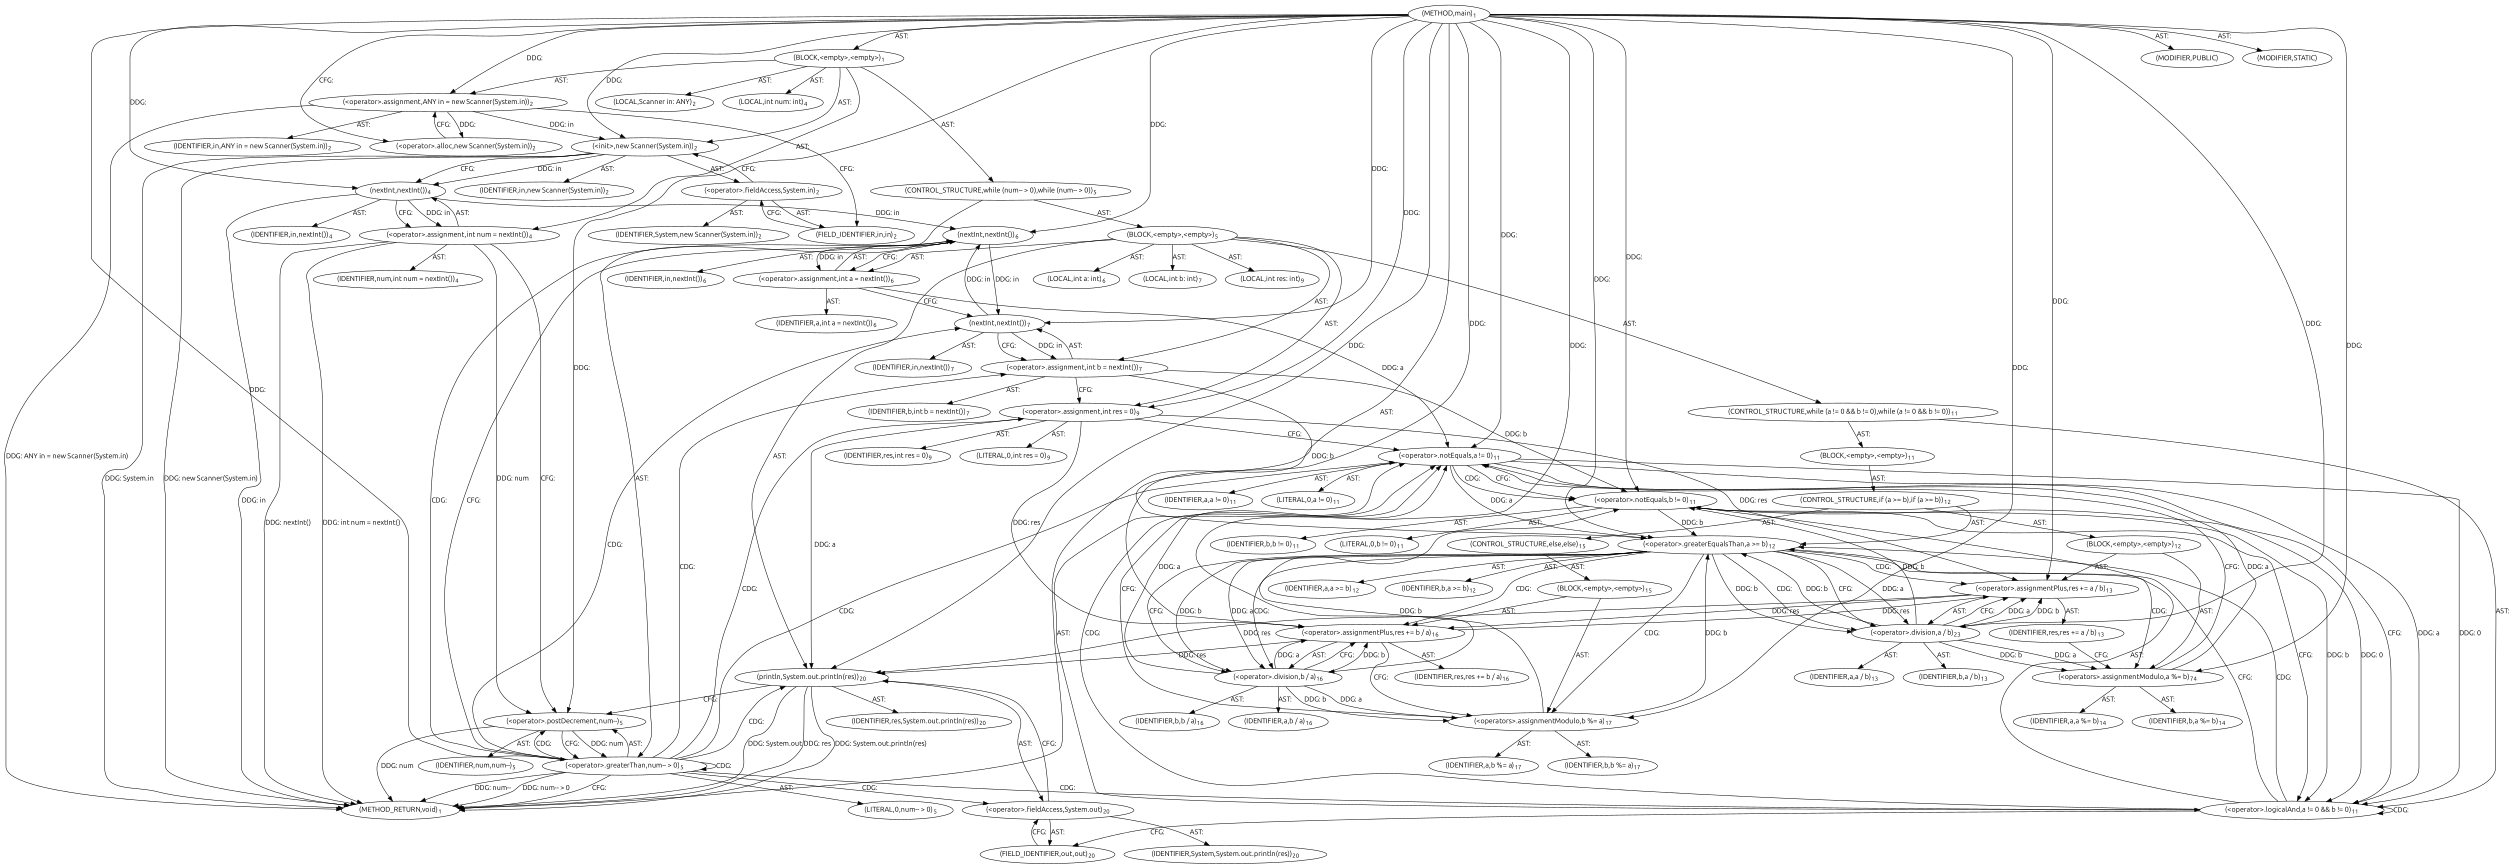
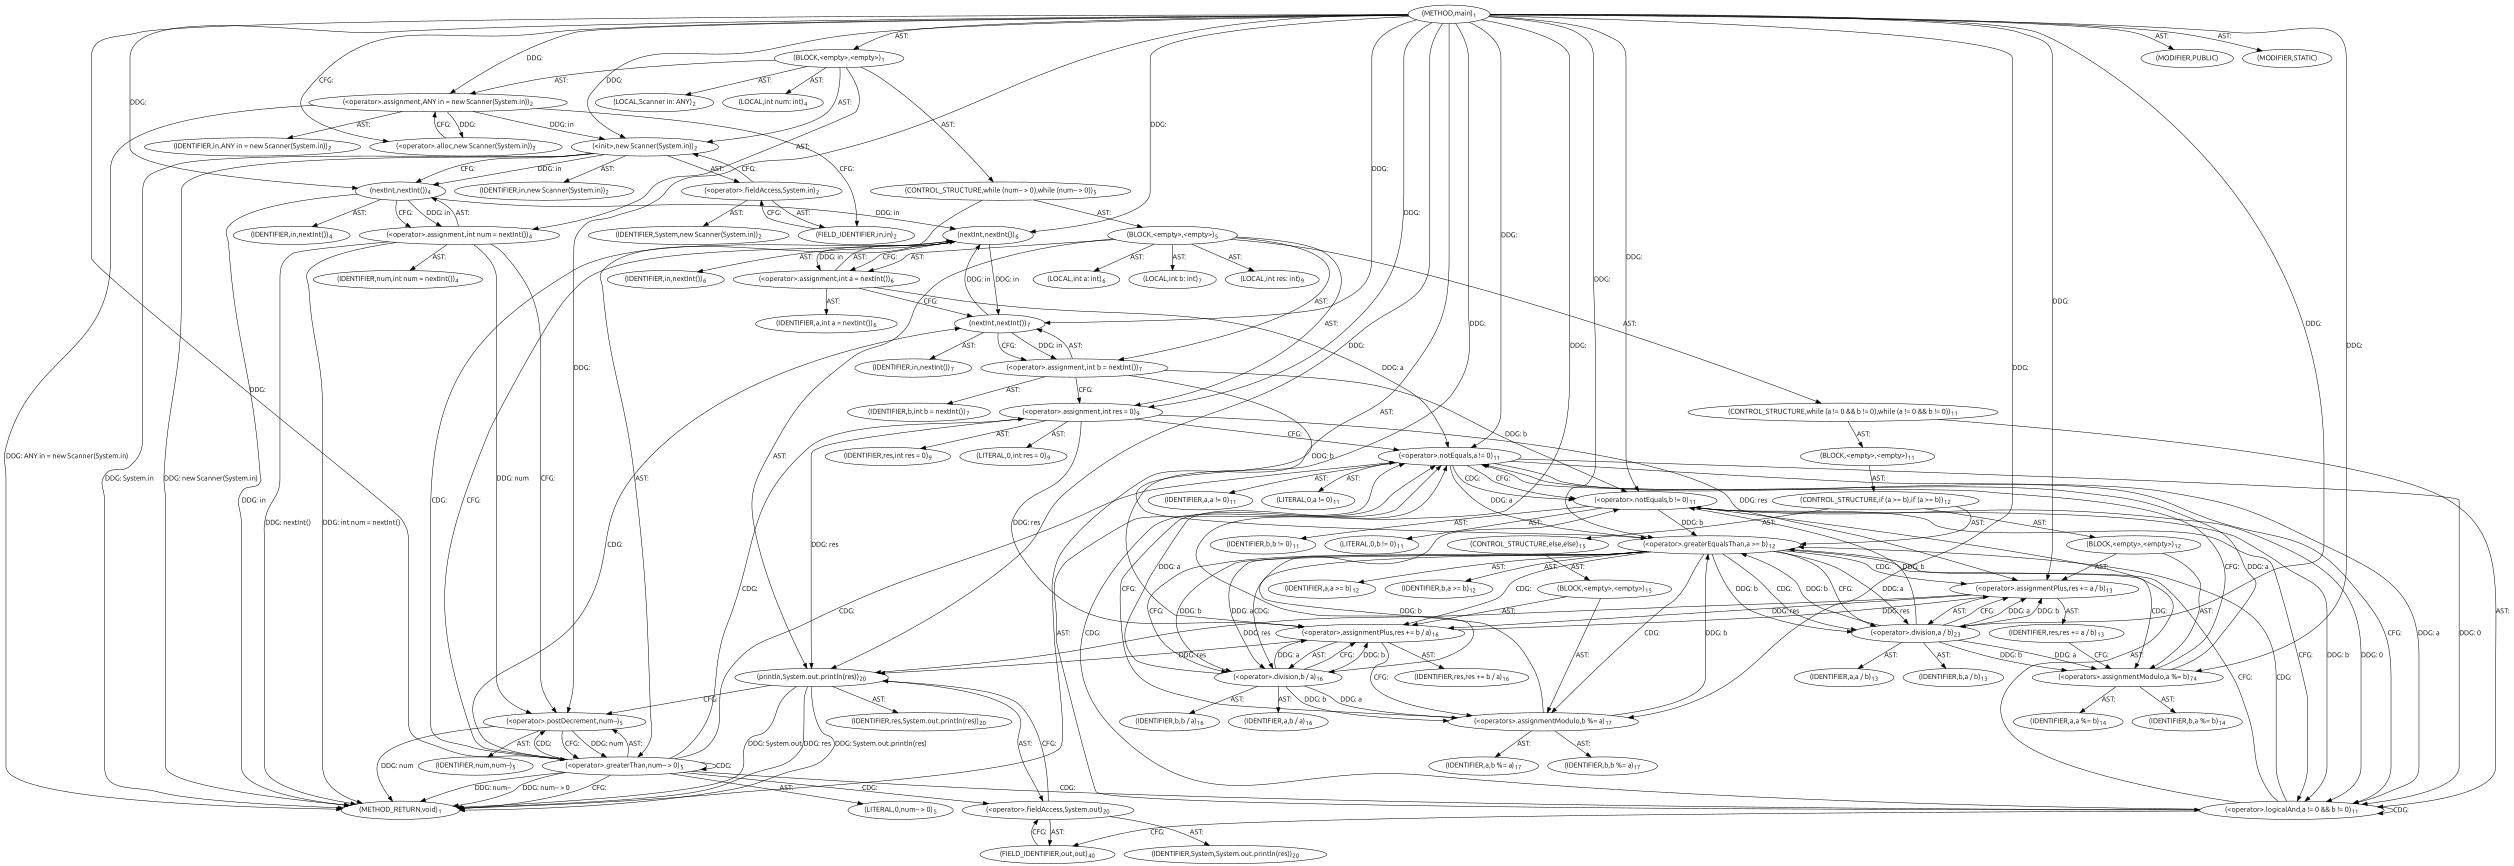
  digraph {
    fontname=Ubuntu
    node [fontname=Ubuntu]
    edge [fontname=Ubuntu]
    n1 [label=<(METHOD,main)<SUB>1</SUB>>]
    n2 [label=<(BLOCK,&lt;empty&gt;,&lt;empty&gt;)<SUB>1</SUB>>]
    n3 [label=<(&lt;operator&gt;.assignment,ANY in = new Scanner(System.in))<SUB>2</SUB>>]
    n4 [label=<(&lt;operator&gt;.alloc,new Scanner(System.in))<SUB>2</SUB>>]
    n5 [label=<(&lt;init&gt;,new Scanner(System.in))<SUB>2</SUB>>]
    n6 [label=<(nextInt,nextInt())<SUB>4</SUB>>]
    n7 [label=<(&lt;operator&gt;.greaterThan,num-- &gt; 0)<SUB>5</SUB>>]
    n8 [label=<(&lt;operator&gt;.postDecrement,num--)<SUB>5</SUB>>]
    n9 [label=<(nextInt,nextInt())<SUB>6</SUB>>]
    n10 [label=<(nextInt,nextInt())<SUB>7</SUB>>]
    n11 [label=<(&lt;operator&gt;.assignment,int res = 0)<SUB>9</SUB>>]
    n12 [label=<(&lt;operator&gt;.notEquals,a != 0)<SUB>11</SUB>>]
    n13 [label=<(&lt;operator&gt;.notEquals,b != 0)<SUB>11</SUB>>]
    n14 [label=<(&lt;operator&gt;.greaterEqualsThan,a &gt;= b)<SUB>12</SUB>>]
    n15 [label=<(&lt;operator&gt;.assignmentPlus,res += a / b)<SUB>13</SUB>>]
    n16 [label=<(&lt;operator&gt;.division,a / b)<SUB>23</SUB>>]
    n17 [label=<(&lt;operators&gt;.assignmentModulo,a %= b)<SUB>74</SUB>>]
    n18 [label=<(&lt;operator&gt;.assignmentPlus,res += b / a)<SUB>16</SUB>>]
    n19 [label=<(&lt;operator&gt;.division,b / a)<SUB>16</SUB>>]
    n20 [label=<(&lt;operators&gt;.assignmentModulo,b %= a)<SUB>17</SUB>>]
    n21 [label=<(println,System.out.println(res))<SUB>20</SUB>>]
    n22 [label=<(MODIFIER,PUBLIC)>]
    n23 [label=<(MODIFIER,STATIC)>]
    n24 [label=<(METHOD_RETURN,void)<SUB>1</SUB>>]
    n25 [label=<(LOCAL,Scanner in: ANY)<SUB>2</SUB>>]
    n26 [label=<(LOCAL,int num: int)<SUB>4</SUB>>]
    n27 [label=<(&lt;operator&gt;.assignment,int num = nextInt())<SUB>4</SUB>>]
    n28 [label=<(CONTROL_STRUCTURE,while (num-- &gt; 0),while (num-- &gt; 0))<SUB>5</SUB>>]
    n29 [label=<(IDENTIFIER,in,ANY in = new Scanner(System.in))<SUB>2</SUB>>]
    n30 [label=<(FIELD_IDENTIFIER,in,in)<SUB>2</SUB>>]
    n31 [label=<(IDENTIFIER,in,new Scanner(System.in))<SUB>2</SUB>>]
    n32 [label=<(&lt;operator&gt;.fieldAccess,System.in)<SUB>2</SUB>>]
    n33 [label=<(IDENTIFIER,in,nextInt())<SUB>4</SUB>>]
    n34 [label=<(LITERAL,0,num-- &gt; 0)<SUB>5</SUB>>]
    n35 [label=<(&lt;operator&gt;.assignment,int b = nextInt())<SUB>7</SUB>>]
    n36 [label=<(&lt;operator&gt;.logicalAnd,a != 0 &amp;&amp; b != 0)<SUB>11</SUB>>]
    n37 [label=<(&lt;operator&gt;.fieldAccess,System.out)<SUB>20</SUB>>]
    n38 [label=<(IDENTIFIER,num,num--)<SUB>5</SUB>>]
    n39 [label=<(&lt;operator&gt;.assignment,int a = nextInt())<SUB>6</SUB>>]
    n40 [label=<(IDENTIFIER,in,nextInt())<SUB>6</SUB>>]
    n41 [label=<(IDENTIFIER,in,nextInt())<SUB>7</SUB>>]
    n42 [label=<(IDENTIFIER,res,int res = 0)<SUB>9</SUB>>]
    n43 [label=<(LITERAL,0,int res = 0)<SUB>9</SUB>>]
    n44 [label=<(IDENTIFIER,a,a != 0)<SUB>11</SUB>>]
    n45 [label=<(LITERAL,0,a != 0)<SUB>11</SUB>>]
    n46 [label=<(IDENTIFIER,b,b != 0)<SUB>11</SUB>>]
    n47 [label=<(LITERAL,0,b != 0)<SUB>11</SUB>>]
    n48 [label=<(IDENTIFIER,a,a &gt;= b)<SUB>12</SUB>>]
    n49 [label=<(IDENTIFIER,b,a &gt;= b)<SUB>12</SUB>>]
    n50 [label=<(IDENTIFIER,res,res += a / b)<SUB>13</SUB>>]
    n51 [label=<(IDENTIFIER,a,a / b)<SUB>13</SUB>>]
    n52 [label=<(IDENTIFIER,b,a / b)<SUB>13</SUB>>]
    n53 [label=<(IDENTIFIER,a,a %= b)<SUB>14</SUB>>]
    n54 [label=<(IDENTIFIER,b,a %= b)<SUB>14</SUB>>]
    n55 [label=<(IDENTIFIER,res,res += b / a)<SUB>16</SUB>>]
    n56 [label=<(IDENTIFIER,b,b / a)<SUB>16</SUB>>]
    n57 [label=<(IDENTIFIER,a,b / a)<SUB>16</SUB>>]
    n58 [label=<(IDENTIFIER,b,b %= a)<SUB>17</SUB>>]
    n59 [label=<(IDENTIFIER,a,b %= a)<SUB>17</SUB>>]
    n60 [label=<(IDENTIFIER,res,System.out.println(res))<SUB>20</SUB>>]
    n61 [label=<(IDENTIFIER,num,int num = nextInt())<SUB>4</SUB>>]
    n62 [label=<(BLOCK,&lt;empty&gt;,&lt;empty&gt;)<SUB>5</SUB>>]
    n63 [label=<(IDENTIFIER,System,new Scanner(System.in))<SUB>2</SUB>>]
    n64 [label=<(LOCAL,int a: int)<SUB>6</SUB>>]
    n65 [label=<(LOCAL,int b: int)<SUB>7</SUB>>]
    n66 [label=<(LOCAL,int res: int)<SUB>9</SUB>>]
    n67 [label=<(CONTROL_STRUCTURE,while (a != 0 &amp;&amp; b != 0),while (a != 0 &amp;&amp; b != 0))<SUB>11</SUB>>]
    n68 [label=<(IDENTIFIER,a,int a = nextInt())<SUB>6</SUB>>]
    n69 [label=<(IDENTIFIER,b,int b = nextInt())<SUB>7</SUB>>]
-   n70 [label=<(FIELD_IDENTIFIER,out,out)<SUB>20</SUB>>]
+   n70 [label=<(FIELD_IDENTIFIER,out,out)<SUB>40</SUB>>]
    n71 [label=<(IDENTIFIER,System,System.out.println(res))<SUB>20</SUB>>]
    n72 [label=<(BLOCK,&lt;empty&gt;,&lt;empty&gt;)<SUB>11</SUB>>]
    n73 [label=<(CONTROL_STRUCTURE,if (a &gt;= b),if (a &gt;= b))<SUB>12</SUB>>]
    n74 [label=<(BLOCK,&lt;empty&gt;,&lt;empty&gt;)<SUB>12</SUB>>]
    n75 [label=<(CONTROL_STRUCTURE,else,else)<SUB>15</SUB>>]
    n76 [label=<(BLOCK,&lt;empty&gt;,&lt;empty&gt;)<SUB>15</SUB>>]
    n1 -> n2 [label="AST: "]
    n1 -> n3 [label="DDG: "]
    n1 -> n4 [label="CFG: "]
    n1 -> n5 [label="DDG: "]
    n1 -> n6 [label="DDG: "]
    n1 -> n7 [label="DDG: "]
    n1 -> n8 [label="DDG: "]
    n1 -> n9 [label="DDG: "]
    n1 -> n10 [label="DDG: "]
    n1 -> n11 [label="DDG: "]
    n1 -> n12 [label="DDG: "]
    n1 -> n13 [label="DDG: "]
    n1 -> n14 [label="DDG: "]
    n1 -> n15 [label="DDG: "]
    n1 -> n16 [label="DDG: "]
    n1 -> n17 [label="DDG: "]
    n1 -> n18 [label="DDG: "]
    n1 -> n19 [label="DDG: "]
    n1 -> n20 [label="DDG: "]
    n1 -> n21 [label="DDG: "]
    n1 -> n22 [label="AST: "]
    n1 -> n23 [label="AST: "]
    n1 -> n24 [label="AST: "]
    n2 -> n3 [label="AST: "]
    n2 -> n5 [label="AST: "]
    n2 -> n25 [label="AST: "]
    n2 -> n26 [label="AST: "]
    n2 -> n27 [label="AST: "]
    n2 -> n28 [label="AST: "]
    n3 -> n4 [label="DDG: "]
    n3 -> n5 [label="DDG: in"]
    n3 -> n24 [label="DDG: ANY in = new Scanner(System.in)"]
    n3 -> n29 [label="AST: "]
    n3 -> n30 [label="CFG: "]
    n4 -> n3 [label="CFG: "]
    n5 -> n6 [label="CFG: "]
    n5 -> n6 [label="DDG: in"]
    n5 -> n24 [label="DDG: System.in"]
    n5 -> n24 [label="DDG: new Scanner(System.in)"]
    n5 -> n31 [label="AST: "]
    n5 -> n32 [label="AST: "]
    n6 -> n9 [label="DDG: in"]
    n6 -> n24 [label="DDG: in"]
    n6 -> n27 [label="CFG: "]
    n6 -> n27 [label="DDG: in"]
    n6 -> n33 [label="AST: "]
    n7 -> n7 [label="CDG: "]
    n7 -> n8 [label="AST: "]
    n7 -> n8 [label="CDG: "]
    n7 -> n9 [label="CFG: "]
    n7 -> n9 [label="CDG: "]
    n7 -> n10 [label="CDG: "]
    n7 -> n11 [label="CDG: "]
    n7 -> n12 [label="CDG: "]
-   n7 -> n21 [label="CDG: "]
    n7 -> n24 [label="CFG: "]
    n7 -> n24 [label="DDG: num--"]
    n7 -> n24 [label="DDG: num-- &gt; 0"]
    n7 -> n34 [label="AST: "]
-   n7 -> n35 [label="CDG: "]
    n7 -> n36 [label="CDG: "]
    n7 -> n37 [label="CDG: "]
    n8 -> n7 [label="CFG: "]
    n8 -> n7 [label="DDG: num"]
    n8 -> n24 [label="DDG: num"]
    n8 -> n38 [label="AST: "]
    n9 -> n10 [label="DDG: in"]
    n9 -> n39 [label="CFG: "]
    n9 -> n39 [label="DDG: in"]
    n9 -> n40 [label="AST: "]
    n10 -> n9 [label="DDG: in"]
    n10 -> n35 [label="CFG: "]
    n10 -> n35 [label="DDG: in"]
    n10 -> n41 [label="AST: "]
    n11 -> n12 [label="CFG: "]
    n11 -> n15 [label="DDG: res"]
    n11 -> n18 [label="DDG: res"]
-   n11 -> n21 [label="DDG: a"]
+   n11 -> n21 [label="DDG: res"]
    n11 -> n42 [label="AST: "]
    n11 -> n43 [label="AST: "]
    n12 -> n13 [label="CFG: "]
    n12 -> n13 [label="CDG: "]
    n12 -> n14 [label="DDG: a"]
    n12 -> n36 [label="CFG: "]
    n12 -> n36 [label="DDG: a"]
    n12 -> n36 [label="DDG: 0"]
    n12 -> n44 [label="AST: "]
    n12 -> n45 [label="AST: "]
    n13 -> n14 [label="DDG: b"]
    n13 -> n36 [label="CFG: "]
    n13 -> n36 [label="DDG: b"]
    n13 -> n36 [label="DDG: 0"]
    n13 -> n46 [label="AST: "]
    n13 -> n47 [label="AST: "]
    n14 -> n15 [label="CDG: "]
    n14 -> n16 [label="CFG: "]
    n14 -> n16 [label="DDG: a"]
    n14 -> n16 [label="DDG: b"]
    n14 -> n16 [label="CDG: "]
    n14 -> n17 [label="CDG: "]
    n14 -> n18 [label="CDG: "]
    n14 -> n19 [label="CFG: "]
    n14 -> n19 [label="DDG: b"]
    n14 -> n19 [label="DDG: a"]
    n14 -> n19 [label="CDG: "]
    n14 -> n20 [label="CDG: "]
    n14 -> n48 [label="AST: "]
    n14 -> n49 [label="AST: "]
    n15 -> n16 [label="AST: "]
    n15 -> n18 [label="DDG: res"]
    n15 -> n21 [label="DDG: res"]
    n15 -> n50 [label="AST: "]
    n16 -> n13 [label="DDG: b"]
    n16 -> n14 [label="DDG: b"]
    n16 -> n15 [label="CFG: "]
    n16 -> n15 [label="DDG: a"]
    n16 -> n15 [label="DDG: b"]
    n16 -> n17 [label="DDG: b"]
    n16 -> n17 [label="DDG: a"]
    n16 -> n51 [label="AST: "]
    n16 -> n52 [label="AST: "]
    n17 -> n12 [label="CFG: "]
    n17 -> n12 [label="DDG: a"]
    n17 -> n53 [label="AST: "]
    n17 -> n54 [label="AST: "]
    n18 -> n15 [label="DDG: res"]
    n18 -> n19 [label="AST: "]
    n18 -> n20 [label="CFG: "]
    n18 -> n21 [label="DDG: res"]
    n18 -> n55 [label="AST: "]
    n19 -> n12 [label="DDG: a"]
    n19 -> n18 [label="CFG: "]
    n19 -> n18 [label="DDG: b"]
    n19 -> n18 [label="DDG: a"]
    n19 -> n20 [label="DDG: a"]
    n19 -> n20 [label="DDG: b"]
    n19 -> n56 [label="AST: "]
    n19 -> n57 [label="AST: "]
    n20 -> n12 [label="CFG: "]
    n20 -> n13 [label="DDG: b"]
    n20 -> n14 [label="DDG: b"]
    n20 -> n58 [label="AST: "]
    n20 -> n59 [label="AST: "]
    n21 -> n8 [label="CFG: "]
    n21 -> n24 [label="DDG: System.out"]
    n21 -> n24 [label="DDG: res"]
    n21 -> n24 [label="DDG: System.out.println(res)"]
    n21 -> n37 [label="AST: "]
    n21 -> n60 [label="AST: "]
    n27 -> n6 [label="AST: "]
    n27 -> n8 [label="CFG: "]
    n27 -> n8 [label="DDG: num"]
    n27 -> n24 [label="DDG: nextInt()"]
    n27 -> n24 [label="DDG: int num = nextInt()"]
    n27 -> n61 [label="AST: "]
    n28 -> n7 [label="AST: "]
    n28 -> n62 [label="AST: "]
    n30 -> n32 [label="CFG: "]
    n32 -> n5 [label="CFG: "]
    n32 -> n30 [label="AST: "]
    n32 -> n63 [label="AST: "]
    n35 -> n10 [label="AST: "]
    n35 -> n11 [label="CFG: "]
    n35 -> n13 [label="DDG: b"]
    n35 -> n14 [label="DDG: b"]
    n35 -> n69 [label="AST: "]
    n36 -> n12 [label="AST: "]
    n36 -> n12 [label="CDG: "]
    n36 -> n13 [label="AST: "]
    n36 -> n14 [label="CFG: "]
    n36 -> n14 [label="CDG: "]
    n36 -> n36 [label="CDG: "]
    n36 -> n70 [label="CFG: "]
    n37 -> n21 [label="CFG: "]
    n37 -> n70 [label="AST: "]
    n37 -> n71 [label="AST: "]
    n39 -> n9 [label="AST: "]
    n39 -> n10 [label="CFG: "]
    n39 -> n12 [label="DDG: a"]
    n39 -> n68 [label="AST: "]
    n50 -> n17 [label="CFG: "]
    n62 -> n11 [label="AST: "]
    n62 -> n21 [label="AST: "]
    n62 -> n35 [label="AST: "]
    n62 -> n39 [label="AST: "]
    n62 -> n64 [label="AST: "]
    n62 -> n65 [label="AST: "]
    n62 -> n66 [label="AST: "]
    n62 -> n67 [label="AST: "]
    n67 -> n36 [label="AST: "]
    n67 -> n72 [label="AST: "]
    n70 -> n37 [label="CFG: "]
    n72 -> n73 [label="AST: "]
    n73 -> n14 [label="AST: "]
    n73 -> n74 [label="AST: "]
    n73 -> n75 [label="AST: "]
    n74 -> n15 [label="AST: "]
    n74 -> n17 [label="AST: "]
    n75 -> n76 [label="AST: "]
    n76 -> n18 [label="AST: "]
    n76 -> n20 [label="AST: "]
  }
